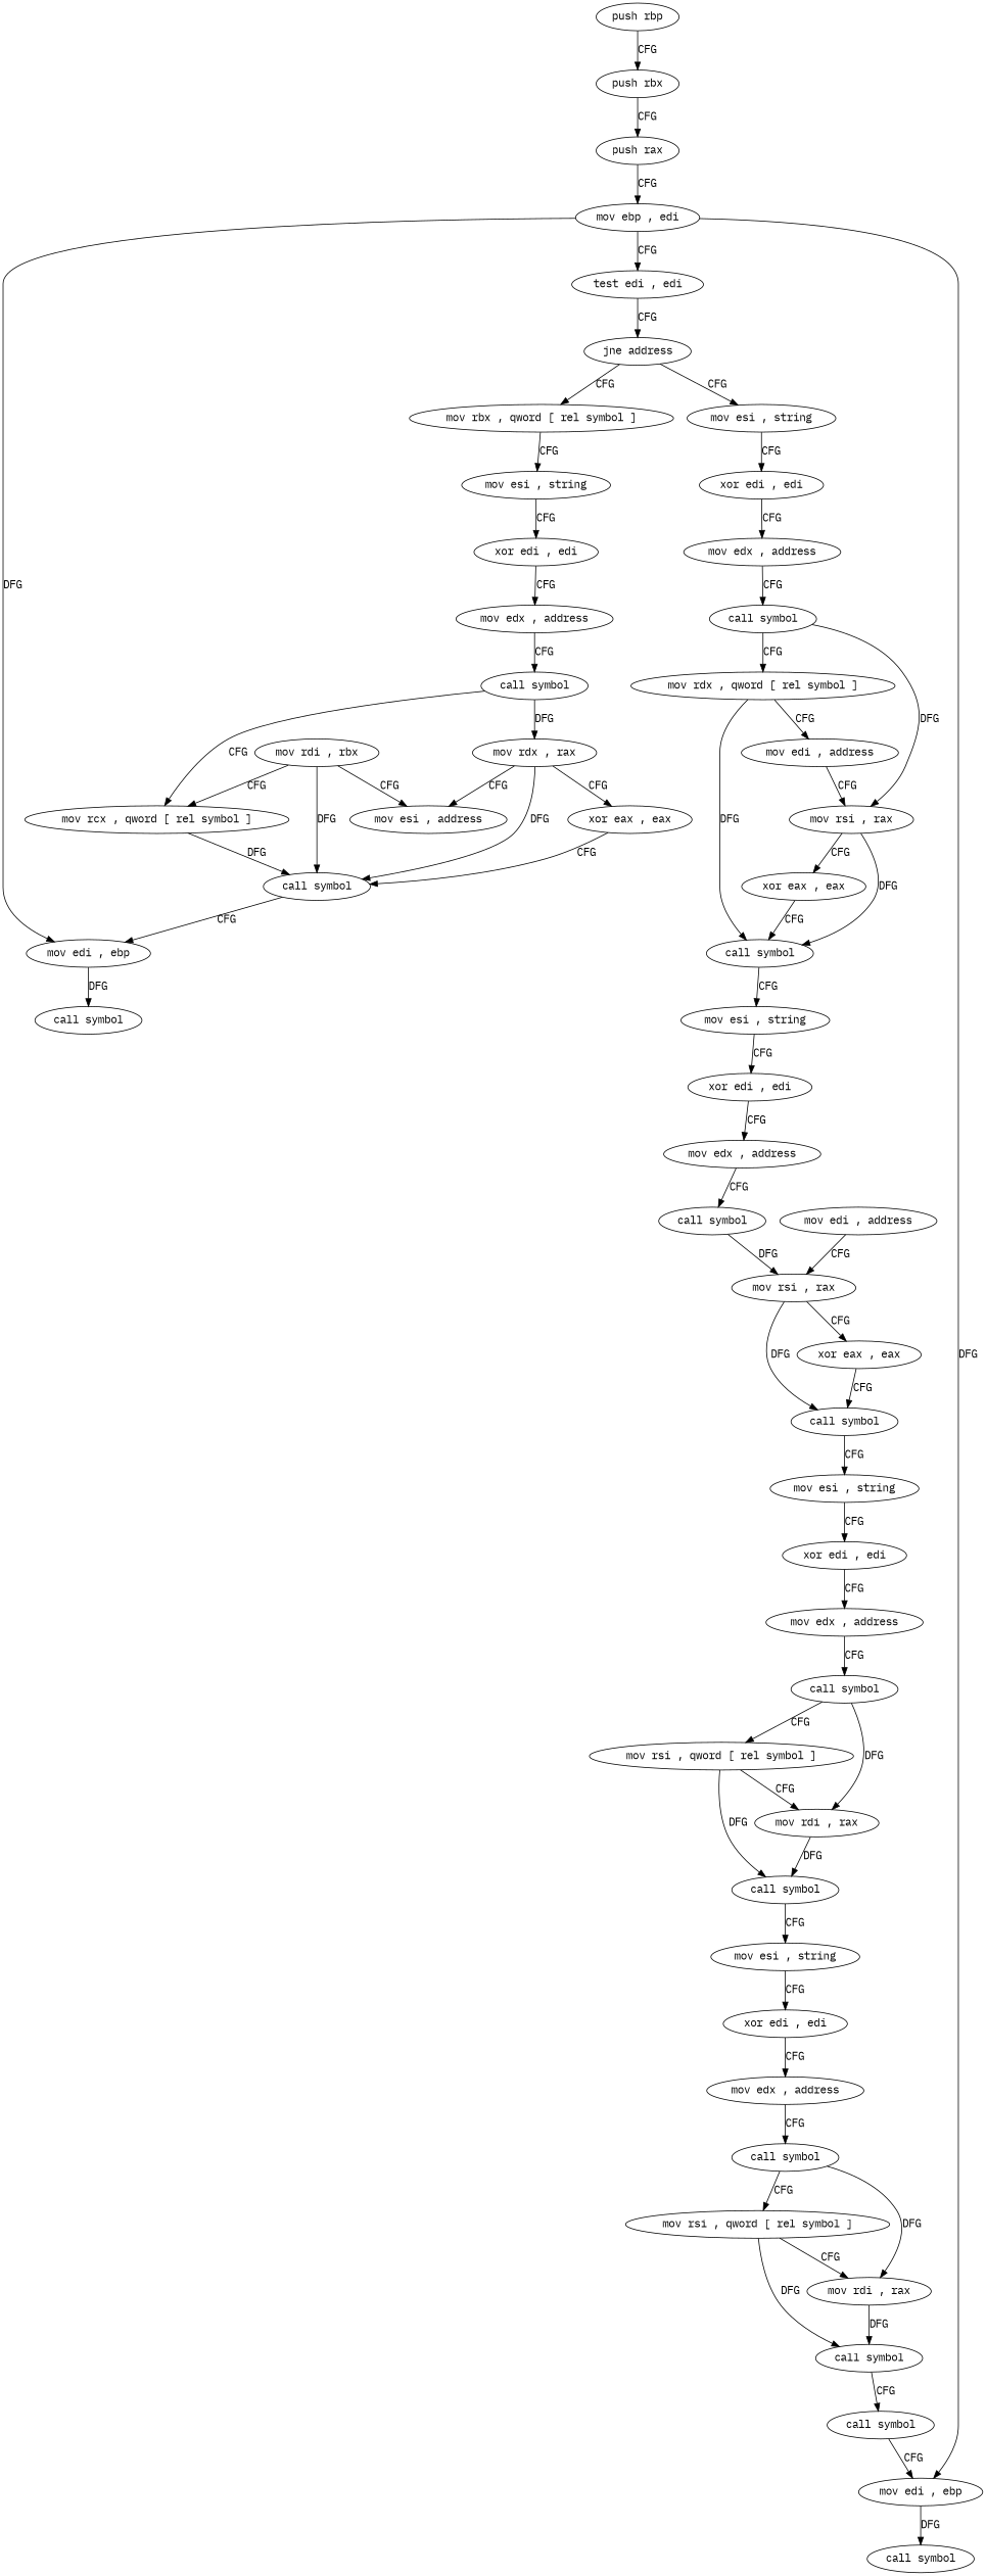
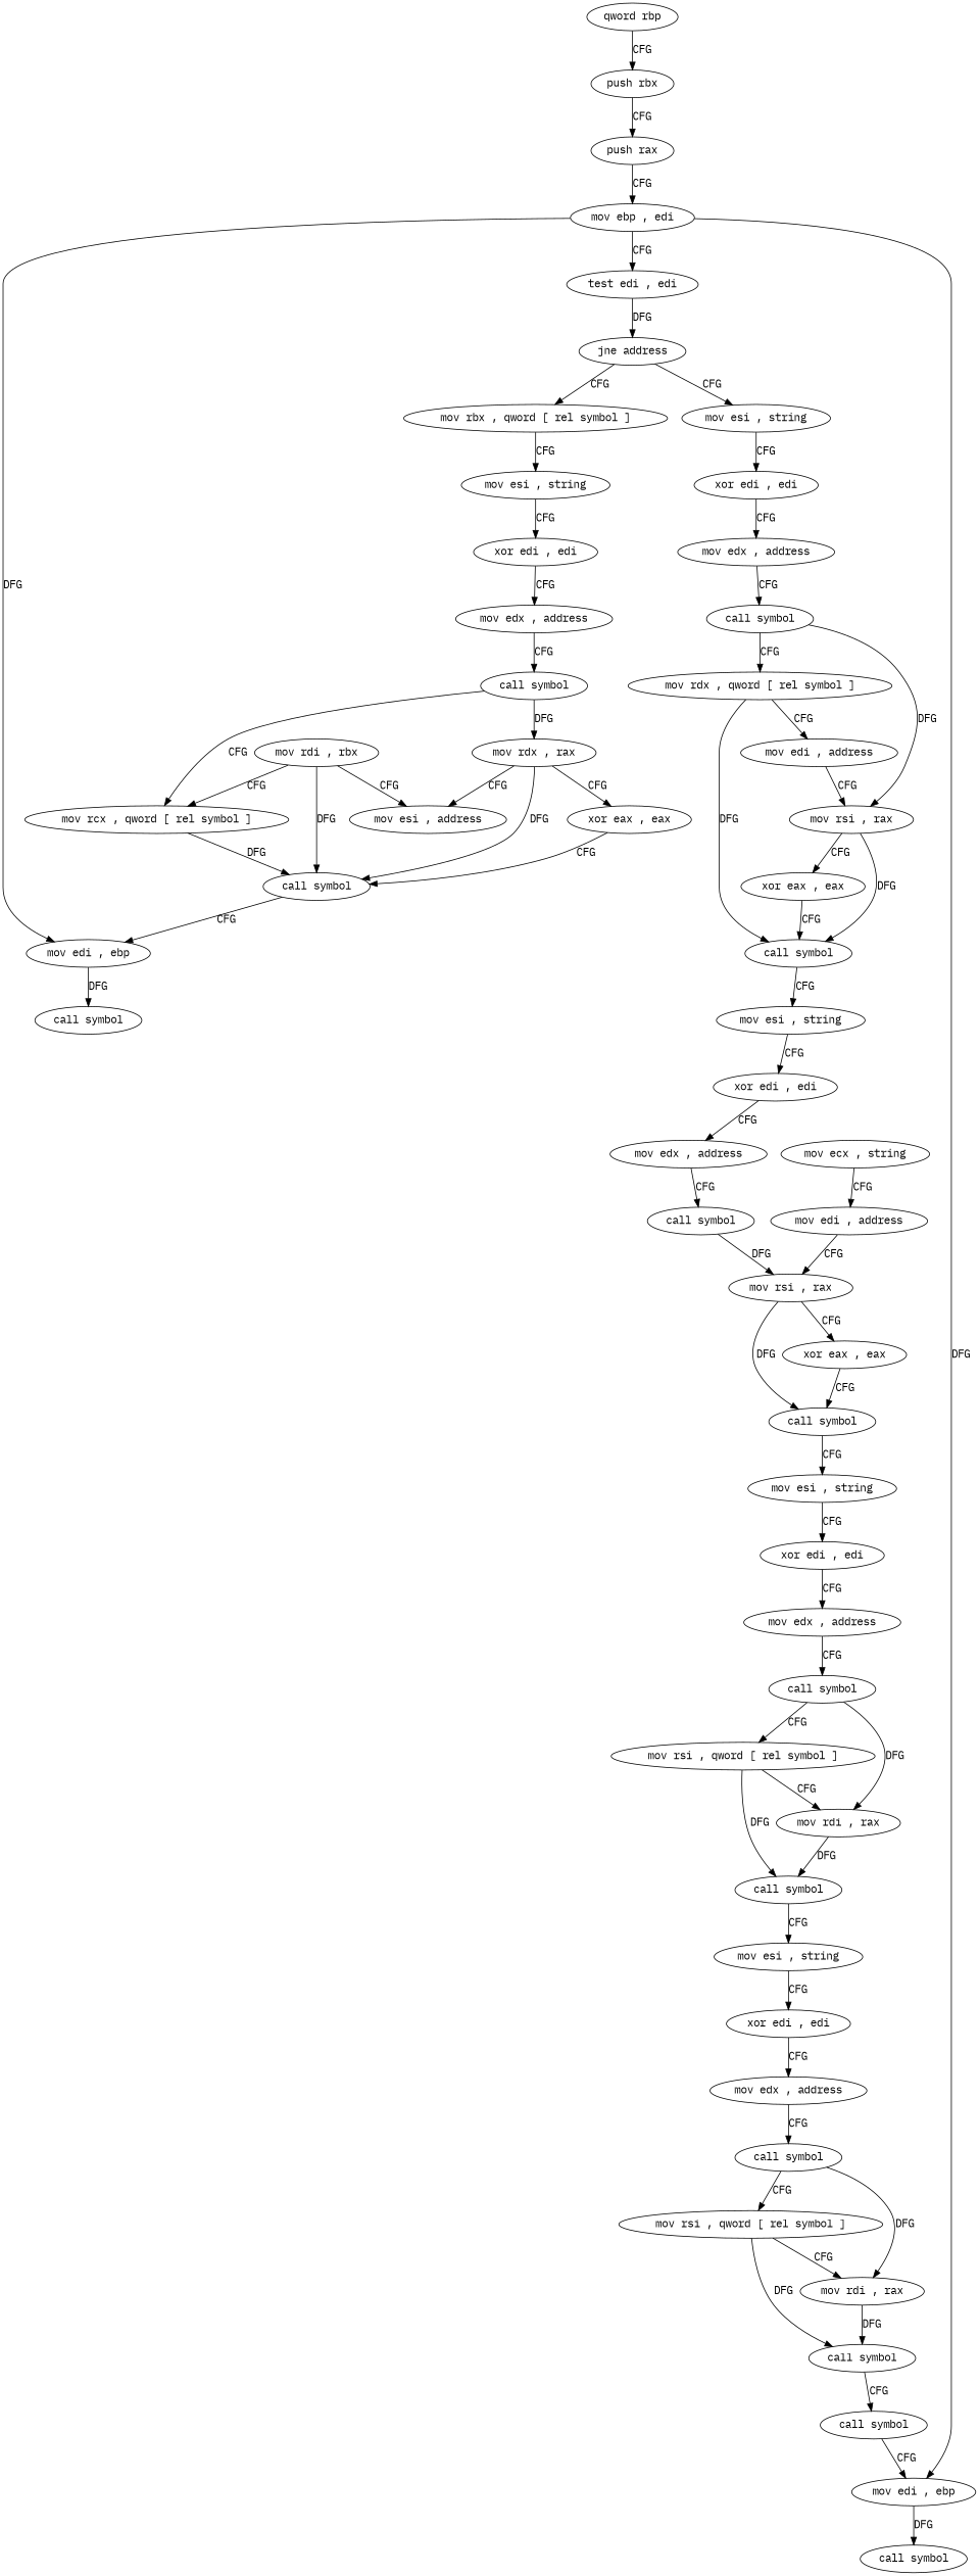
  digraph {
    fontname="IBM Plex Mono"
    node [fontname="IBM Plex Mono"]
    edge [fontname="IBM Plex Mono"]
-   n1 [label="push rbp"]
+   n1 [label="qword rbp"]
    n2 [label="push rbx"]
    n3 [label="push rax"]
    n4 [label="mov ebp , edi"]
    n5 [label="test edi , edi"]
    n6 [label="mov edi , ebp"]
    n7 [label="mov edi , ebp"]
    n8 [label="jne address"]
    n9 [label="call symbol"]
    n10 [label="call symbol"]
    n11 [label="mov rbx , qword [ rel symbol ]"]
    n12 [label="mov esi , string"]
    n13 [label="mov esi , string"]
    n14 [label="xor edi , edi"]
    n15 [label="xor edi , edi"]
    n16 [label="mov edx , address"]
    n17 [label="mov edx , address"]
    n18 [label="call symbol"]
    n19 [label="mov rcx , qword [ rel symbol ]"]
    n20 [label="mov rdx , rax"]
    n21 [label="call symbol"]
    n22 [label="mov esi , address"]
    n23 [label="xor eax , eax"]
    n24 [label="mov rdi , rbx"]
    n25 [label="call symbol"]
    n26 [label="mov rdx , qword [ rel symbol ]"]
    n27 [label="mov rsi , rax"]
    n28 [label="mov edi , address"]
    n29 [label="call symbol"]
    n30 [label="xor eax , eax"]
    n31 [label="mov esi , string"]
    n32 [label="xor edi , edi"]
    n33 [label="mov edx , address"]
    n34 [label="call symbol"]
    n35 [label="mov rsi , rax"]
    n36 [label="xor eax , eax"]
    n37 [label="call symbol"]
+   n38 [label="mov ecx , string"]
    n39 [label="mov edi , address"]
    n40 [label="mov esi , string"]
    n41 [label="xor edi , edi"]
    n42 [label="mov edx , address"]
    n43 [label="call symbol"]
    n44 [label="mov rsi , qword [ rel symbol ]"]
    n45 [label="mov rdi , rax"]
    n46 [label="call symbol"]
    n47 [label="mov esi , string"]
    n48 [label="xor edi , edi"]
    n49 [label="mov edx , address"]
    n50 [label="call symbol"]
    n51 [label="mov rsi , qword [ rel symbol ]"]
    n52 [label="mov rdi , rax"]
    n53 [label="call symbol"]
    n54 [label="call symbol"]
    n1 -> n2 [label=CFG]
    n2 -> n3 [label=CFG]
    n3 -> n4 [label=CFG]
    n4 -> n5 [label=CFG]
    n4 -> n6 [label=DFG]
    n4 -> n7 [label=DFG]
-   n5 -> n8 [label=CFG]
+   n5 -> n8 [label=DFG]
    n6 -> n9 [label=DFG]
    n7 -> n10 [label=DFG]
    n8 -> n11 [label=CFG]
    n8 -> n12 [label=CFG]
    n11 -> n13 [label=CFG]
    n12 -> n14 [label=CFG]
    n13 -> n15 [label=CFG]
    n14 -> n16 [label=CFG]
    n15 -> n17 [label=CFG]
    n16 -> n25 [label=CFG]
    n17 -> n18 [label=CFG]
    n18 -> n19 [label=CFG]
    n18 -> n20 [label=DFG]
    n19 -> n21 [label=DFG]
    n20 -> n21 [label=DFG]
    n20 -> n22 [label=CFG]
    n20 -> n23 [label=CFG]
    n21 -> n6 [label=CFG]
    n23 -> n21 [label=CFG]
    n24 -> n19 [label=CFG]
    n24 -> n21 [label=DFG]
    n24 -> n22 [label=CFG]
    n25 -> n26 [label=CFG]
    n25 -> n27 [label=DFG]
    n26 -> n28 [label=CFG]
    n26 -> n29 [label=DFG]
    n27 -> n29 [label=DFG]
    n27 -> n30 [label=CFG]
    n28 -> n27 [label=CFG]
    n29 -> n31 [label=CFG]
    n30 -> n29 [label=CFG]
    n31 -> n32 [label=CFG]
    n32 -> n33 [label=CFG]
    n33 -> n34 [label=CFG]
    n34 -> n35 [label=DFG]
    n35 -> n36 [label=CFG]
    n35 -> n37 [label=DFG]
    n36 -> n37 [label=CFG]
    n37 -> n40 [label=CFG]
+   n38 -> n39 [label=CFG]
    n39 -> n35 [label=CFG]
    n40 -> n41 [label=CFG]
    n41 -> n42 [label=CFG]
    n42 -> n43 [label=CFG]
    n43 -> n44 [label=CFG]
    n43 -> n45 [label=DFG]
    n44 -> n45 [label=CFG]
    n44 -> n46 [label=DFG]
    n45 -> n46 [label=DFG]
    n46 -> n47 [label=CFG]
    n47 -> n48 [label=CFG]
    n48 -> n49 [label=CFG]
    n49 -> n50 [label=CFG]
    n50 -> n51 [label=CFG]
    n50 -> n52 [label=DFG]
    n51 -> n52 [label=CFG]
    n51 -> n53 [label=DFG]
    n52 -> n53 [label=DFG]
    n53 -> n54 [label=CFG]
    n54 -> n7 [label=CFG]
  }
